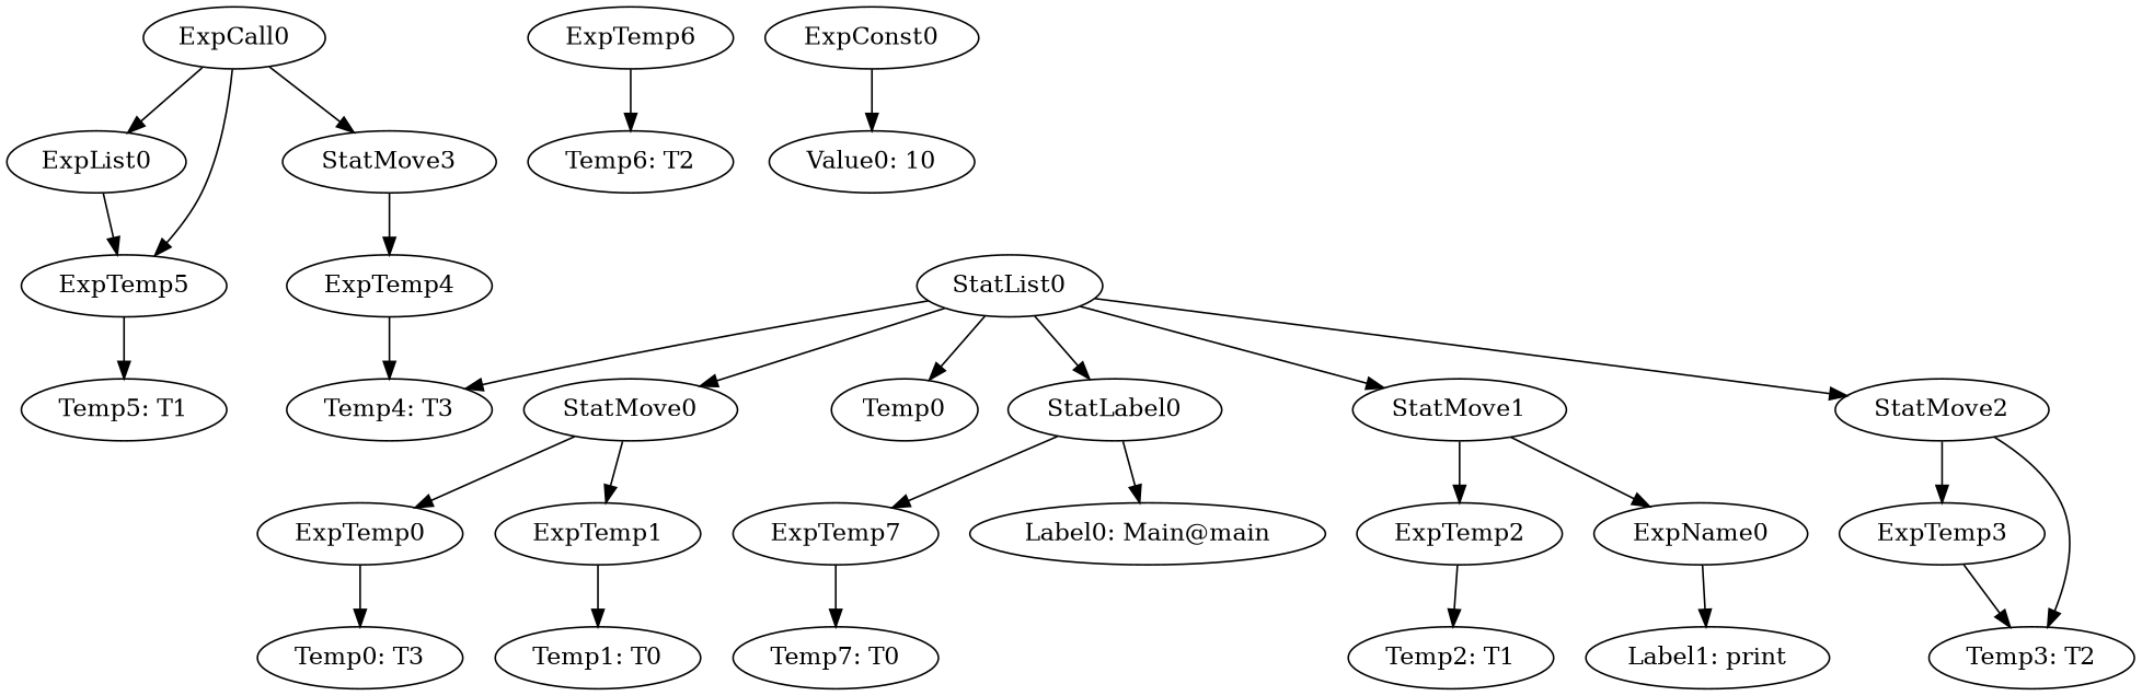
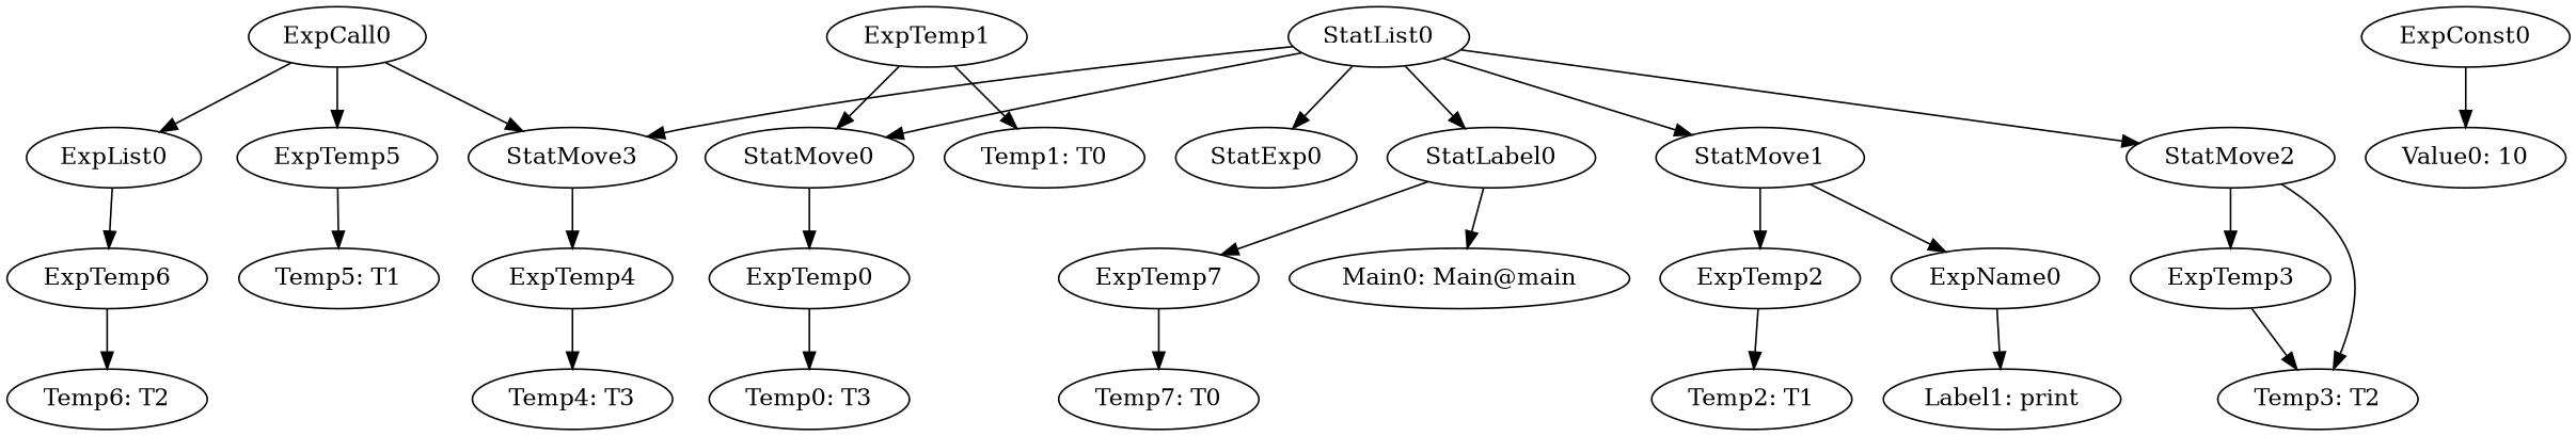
  digraph {
    ordering=out
    ExpList0
    ExpTemp6
    "Temp6: T2"
    ExpTemp5
    "Temp5: T1"
    StatMove3
    ExpTemp4
    "Temp4: T3"
    ExpCall0
    ExpConst0
    "Value0: 10"
    StatMove0
    ExpTemp0
    ExpTemp1
    "Temp0: T3"
    "Temp1: T0"
    ExpTemp7
    "Temp7: T0"
    StatList0
-   StatExp0 [label=Temp0]
+   StatExp0
    StatLabel0
    StatMove1
    StatMove2
-   "Label0: Main@main"
+   "Label0: Main@main" [label="Main0: Main@main"]
    ExpTemp2
    ExpName0
    ExpTemp3
    "Temp3: T2"
    "Temp2: T1"
    "Label1: print"
-   ExpList0 -> ExpTemp5
+   ExpList0 -> ExpTemp6
    ExpTemp6 -> "Temp6: T2"
    ExpTemp5 -> "Temp5: T1"
    StatMove3 -> ExpTemp4
    ExpTemp4 -> "Temp4: T3"
    ExpCall0 -> ExpList0
    ExpCall0 -> ExpTemp5
    ExpCall0 -> StatMove3
    ExpConst0 -> "Value0: 10"
    StatMove0 -> ExpTemp0
-   StatMove0 -> ExpTemp1
+   ExpTemp1 -> StatMove0
    ExpTemp0 -> "Temp0: T3"
    ExpTemp1 -> "Temp1: T0"
    ExpTemp7 -> "Temp7: T0"
-   StatList0 -> "Temp4: T3"
+   StatList0 -> StatMove3
    StatList0 -> StatMove0
    StatList0 -> StatExp0
    StatList0 -> StatLabel0
    StatList0 -> StatMove1
    StatList0 -> StatMove2
    StatLabel0 -> ExpTemp7
    StatLabel0 -> "Label0: Main@main"
    StatMove1 -> ExpTemp2
    StatMove1 -> ExpName0
    StatMove2 -> ExpTemp3
    StatMove2 -> "Temp3: T2"
    ExpTemp2 -> "Temp2: T1"
    ExpName0 -> "Label1: print"
    ExpTemp3 -> "Temp3: T2"
  }
